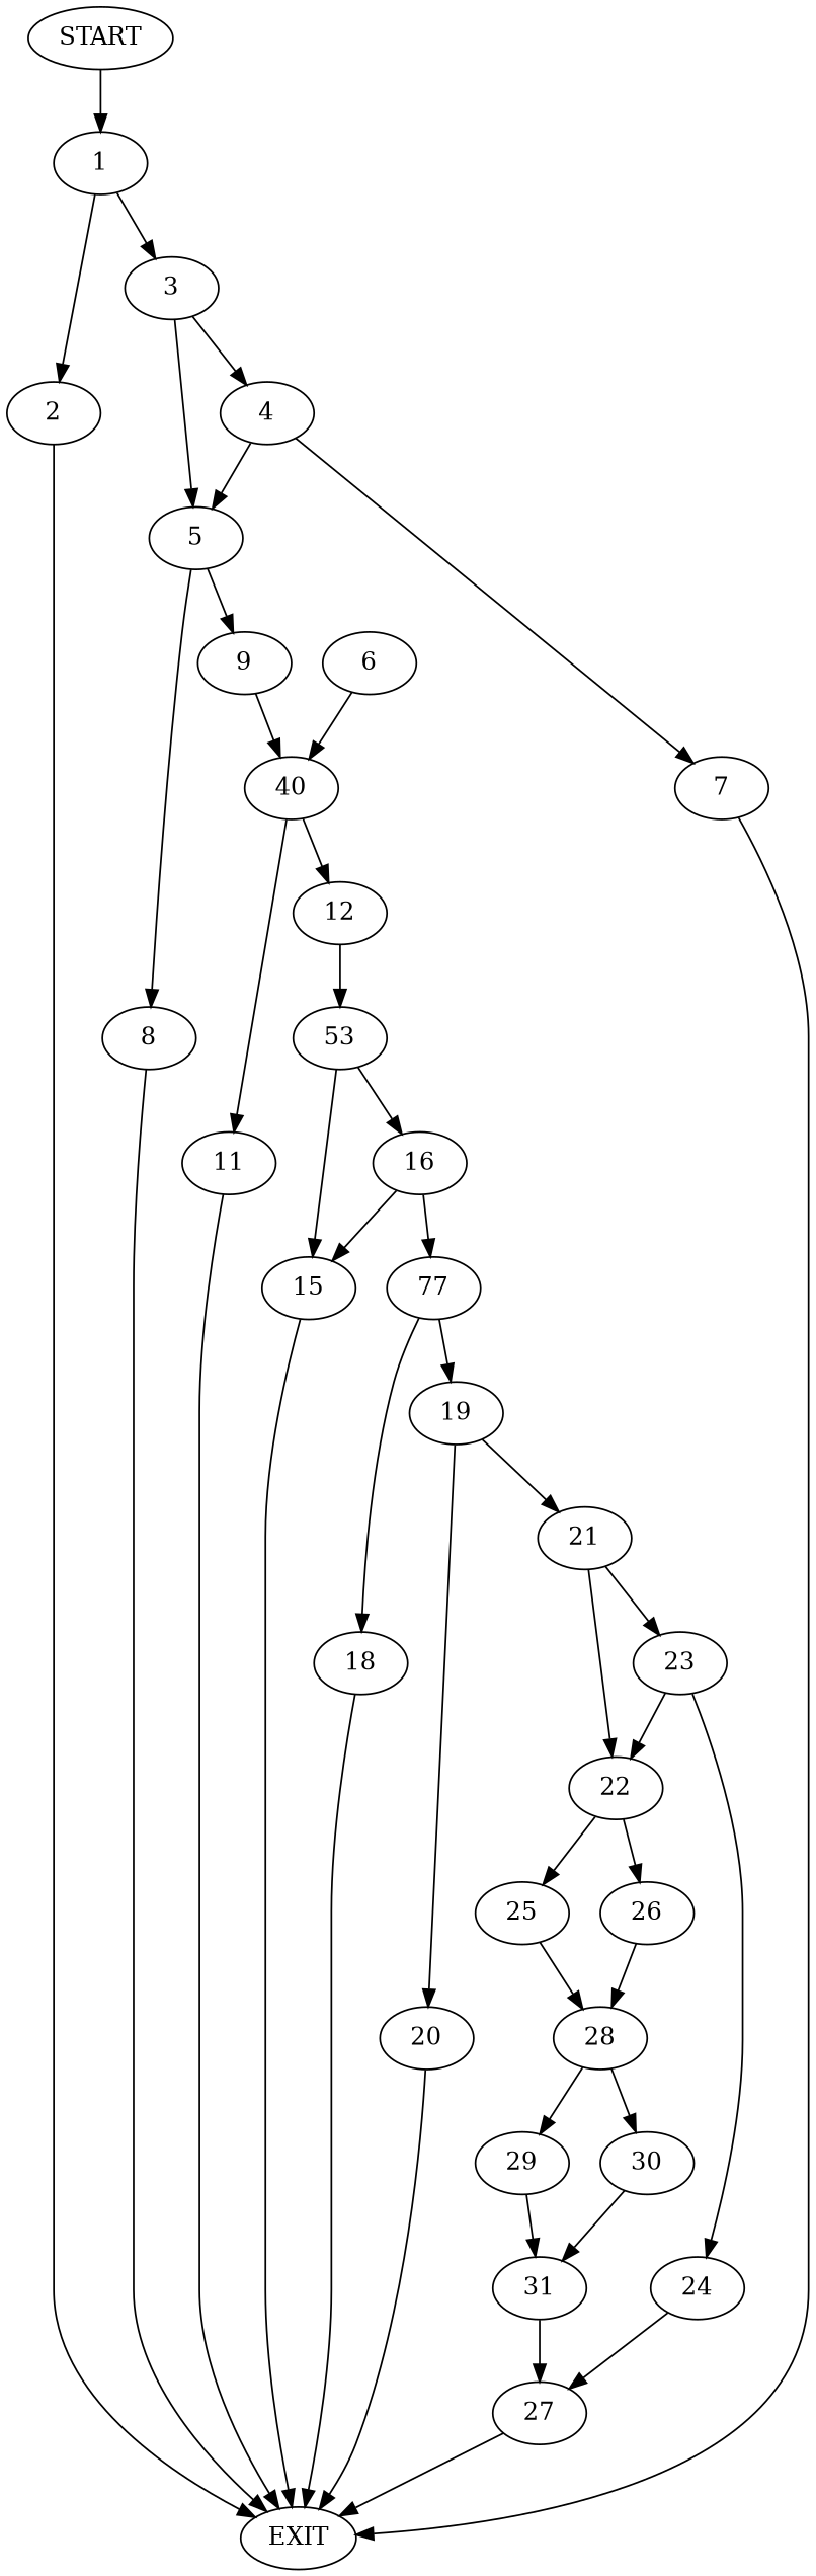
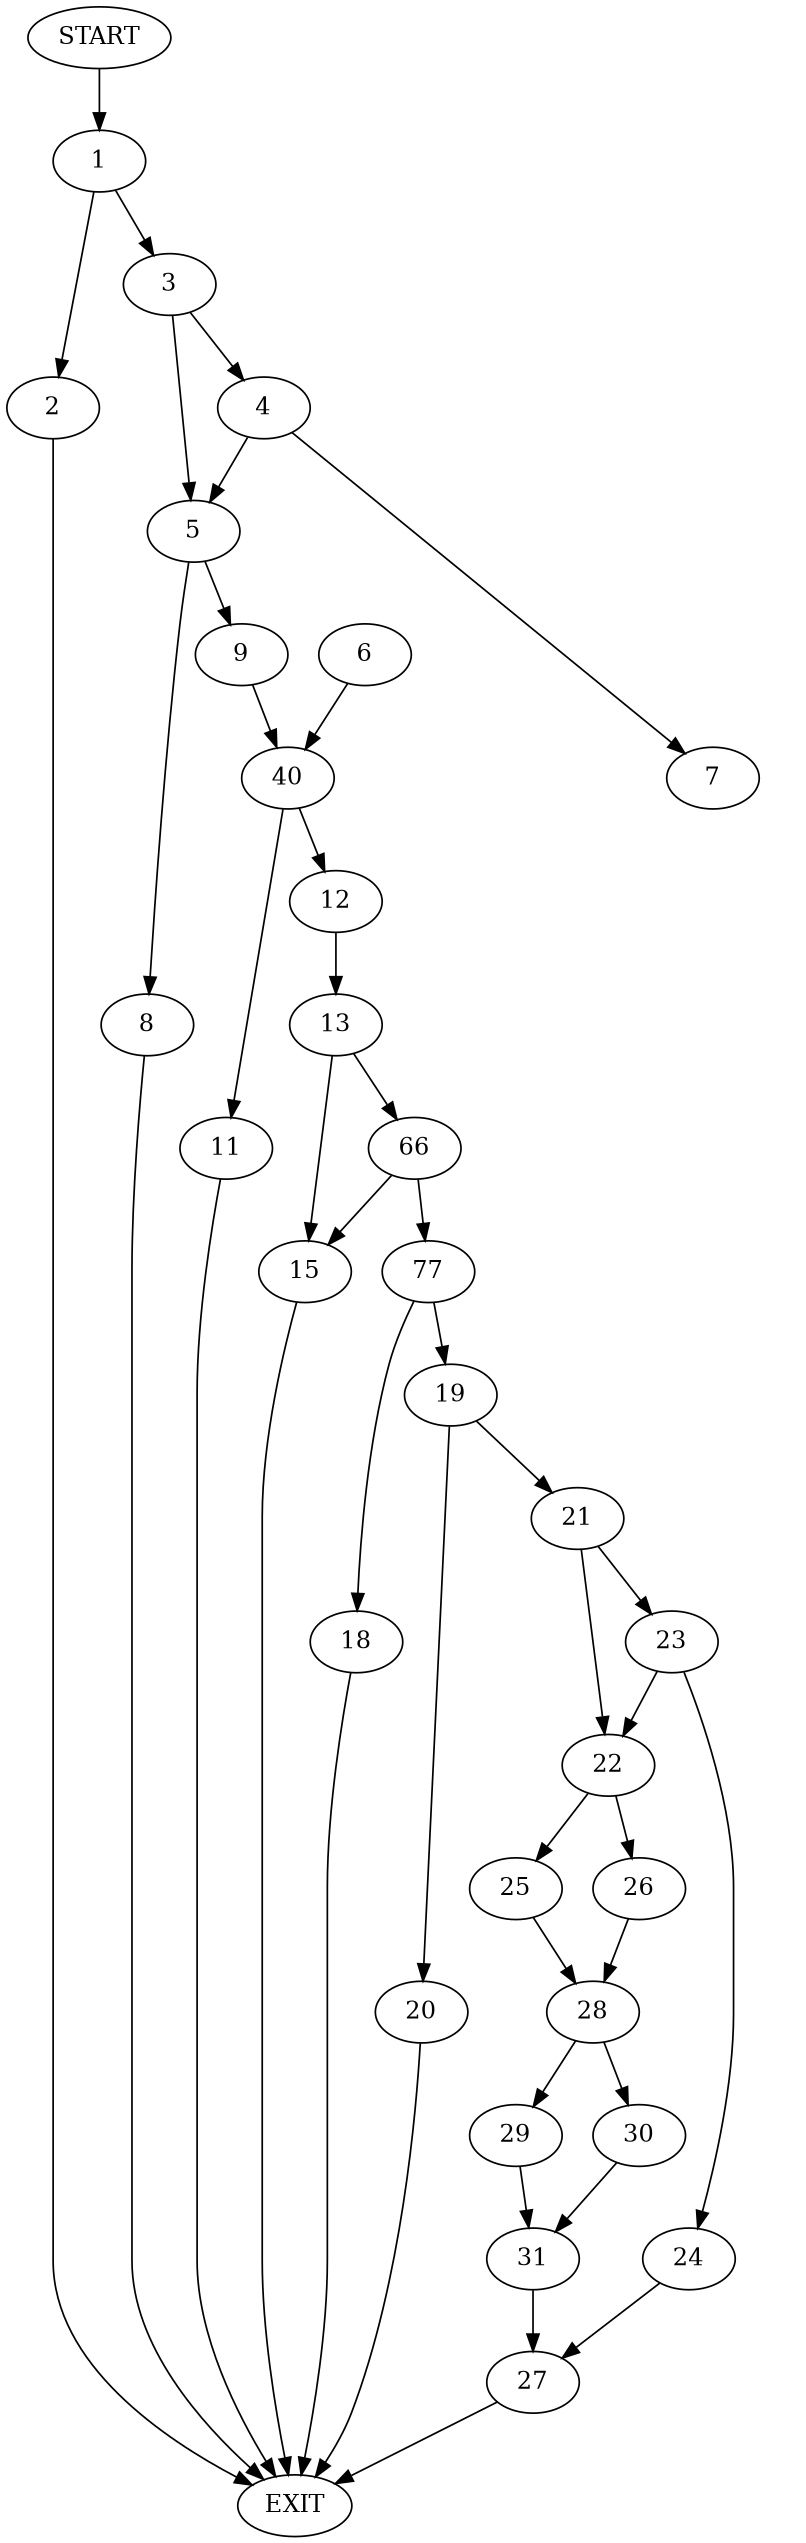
  digraph {
    n1 [label=START]
    1
    2
    3
    n5 [label=EXIT]
    4
    5
    7
    8
    9
    n11 [label=40]
    6
    11
    12
-   13 [label=53]
+   13
    15
-   16
+   16 [label=66]
    n18 [label=77]
    18
    19
    20
    21
    22
    23
    25
    26
    24
    28
    27
    29
    30
    31
    n1 -> 1
    1 -> 2
    1 -> 3
    2 -> n5
    3 -> 4
    3 -> 5
    4 -> 5
    4 -> 7
    5 -> 8
    5 -> 9
-   7 -> n5
    8 -> n5
    9 -> n11
    n11 -> 11
    n11 -> 12
    6 -> n11
    11 -> n5
    12 -> 13
    13 -> 15
    13 -> 16
    15 -> n5
    16 -> 15
    16 -> n18
    n18 -> 18
    n18 -> 19
    18 -> n5
    19 -> 20
    19 -> 21
    20 -> n5
    21 -> 22
    21 -> 23
    22 -> 25
    22 -> 26
    23 -> 22
    23 -> 24
    25 -> 28
    26 -> 28
    24 -> 27
    28 -> 29
    28 -> 30
    27 -> n5
    29 -> 31
    30 -> 31
    31 -> 27
  }
